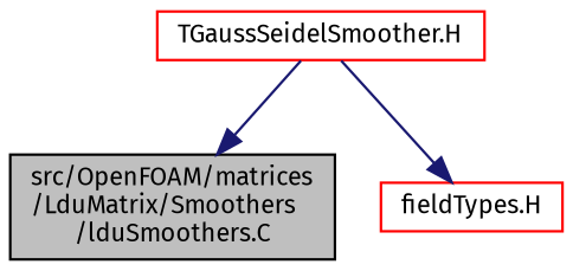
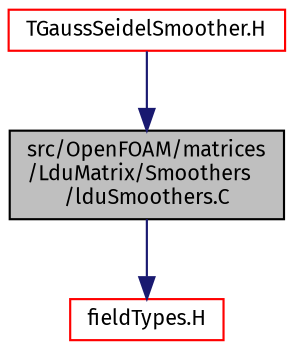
  digraph {
    fontname="Fira Sans"
    node [color=red fontname="Fira Sans" fontsize=10 shape=record]
    edge [color=midnightblue fontname="Fira Sans" fontsize=10 labelfontname=FreeSans labelfontsize=10 style=solid]
    n1 [color=black fillcolor=grey75 fontcolor=black height=0.2 label="src/OpenFOAM/matrices\l/LduMatrix/Smoothers\l/lduSmoothers.C" style=filled width=0.4]
    n2 [height=0.2 label="fieldTypes.H" width=0.4]
    n3 [height=0.2 label="TGaussSeidelSmoother.H" width=0.4]
-   n3 -> n2
+   n1 -> n2
    n3 -> n1
  }
